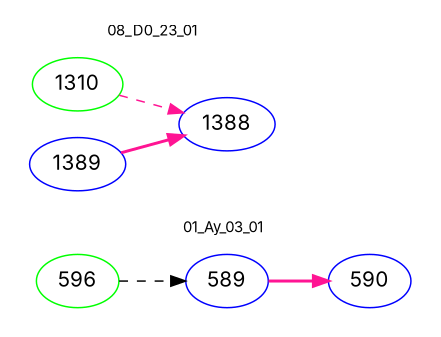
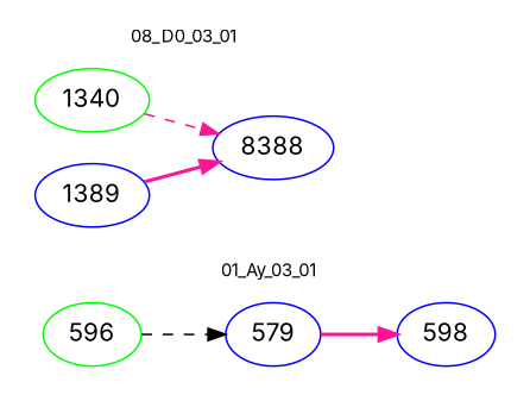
  digraph {
    fontname=Inter
    rankdir=LR
    node [color=blue fontname=Inter]
    edge [color=deeppink fontname=Inter style=dashed]
    n1 [color=green label=596]
-   n2 [label=589]
-   n3 [label=590]
-   n4 [color=green label=1310]
-   n5 [label=1388]
+   n2 [label=579]
+   n3 [label=598]
+   n4 [color=green label=1340]
+   n5 [label=8388]
    n6 [label=1389]
    subgraph cluster_1 {
      color=white
      fontsize=10
      label="01_Ay_03_01"
      n1
      n2
      n3
    }
    subgraph cluster_2 {
      color=white
      fontsize=10
-     label="08_D0_23_01"
+     label="08_D0_03_01"
      n4
      n5
      n6
    }
    n1 -> n2 [color=black]
    n2 -> n3 [style=bold]
    n4 -> n5
    n6 -> n5 [style=bold]
  }
